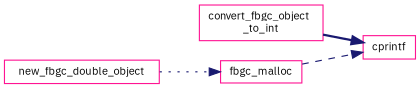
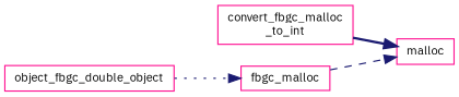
  digraph {
    fontname="IBM Plex Sans"
    rankdir=LR
    node [color=deeppink fillcolor=white fontname="IBM Plex Sans" fontsize=10 shape=record style=filled]
    edge [color=midnightblue fontname="IBM Plex Sans" fontsize=10 labelfontname=Helvetica labelfontsize=10]
-   n1 [height=0.2 label="convert_fbgc_object\l_to_int" width=0.4]
-   n2 [height=0.2 label=cprintf width=0.4]
-   n3 [height=0.2 label=new_fbgc_double_object width=0.4]
+   n1 [height=0.2 label="convert_fbgc_malloc\l_to_int" width=0.4]
+   n2 [height=0.2 label=malloc width=0.4]
+   n3 [height=0.2 label=object_fbgc_double_object width=0.4]
    n4 [height=0.2 label=fbgc_malloc width=0.4]
    n1 -> n2 [style=bold]
    n3 -> n4 [style=dotted]
    n4 -> n2 [style=dashed]
  }
